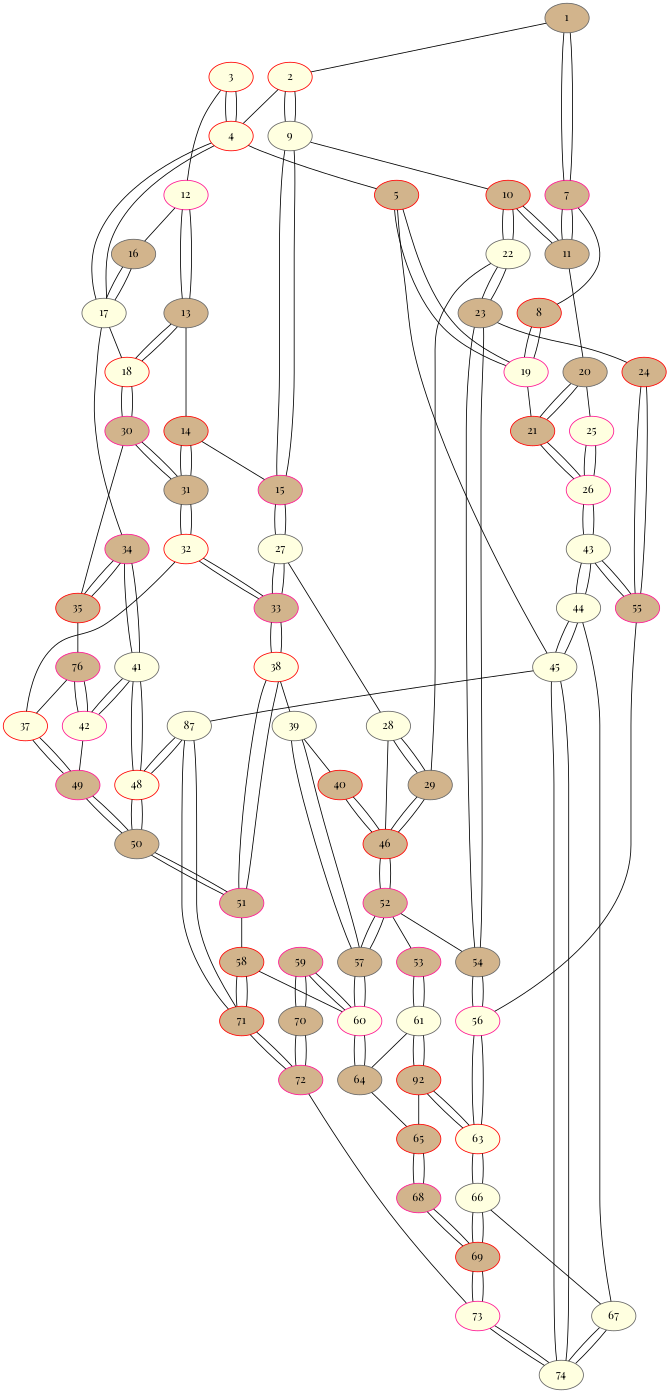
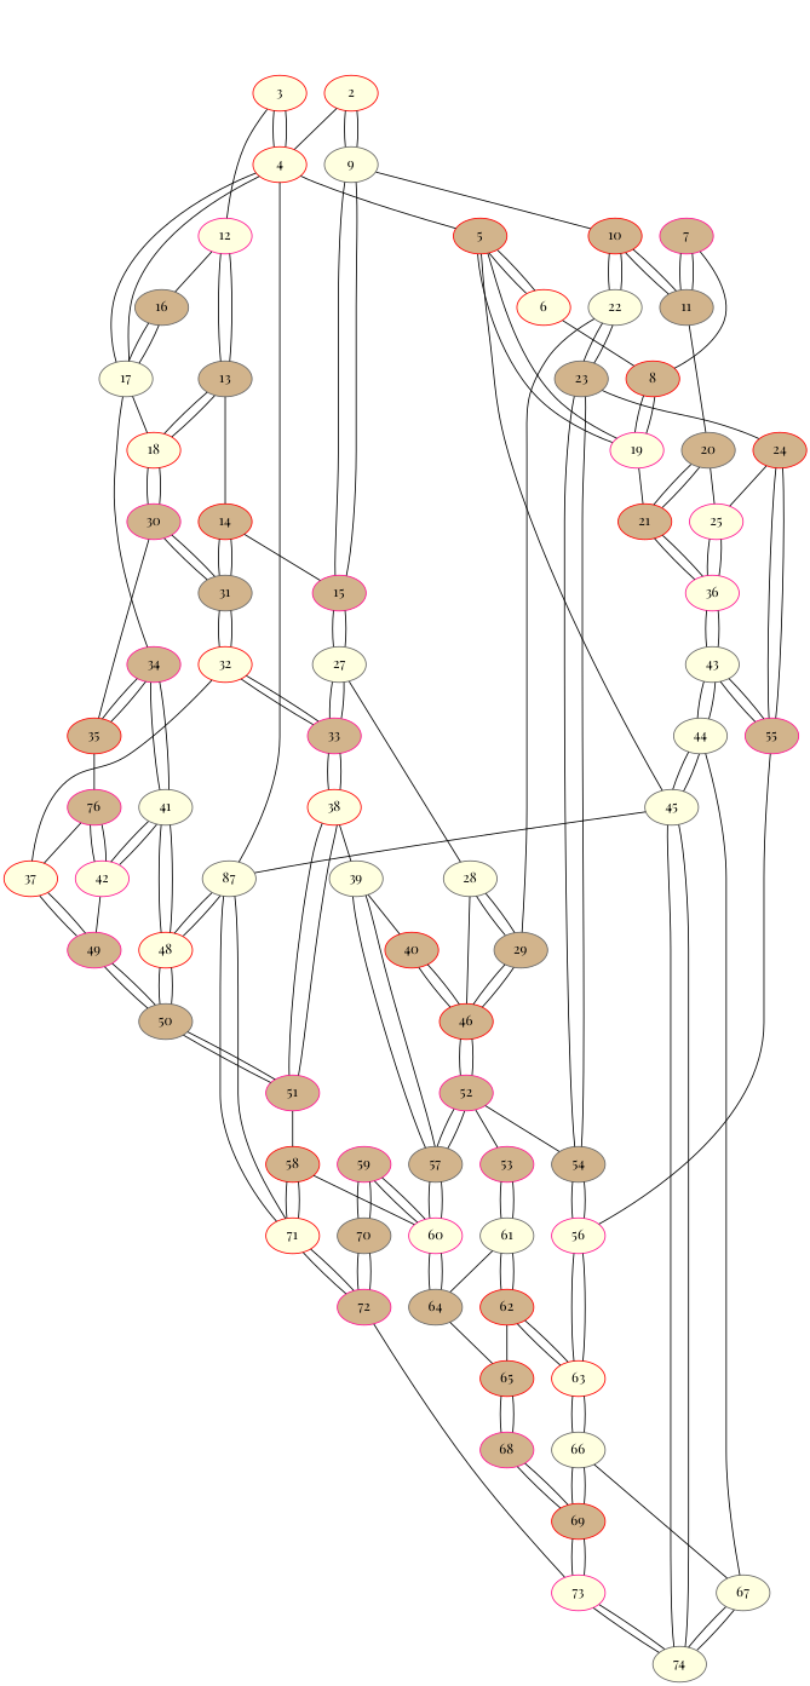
  graph {
    fontname="Playfair Display"
    node [color=gray40 fillcolor=tan fontname="Playfair Display" style=filled]
    edge [fontname="Playfair Display"]
    2 [color=red fillcolor=lightyellow]
-   1
    7 [color=deeppink]
    9 [fillcolor=lightyellow]
    4 [color=red fillcolor=lightyellow]
    8 [color=red]
    11
    3 [color=red fillcolor=lightyellow]
    12 [color=deeppink fillcolor=lightyellow]
    10 [color=red]
    15 [color=deeppink]
    5 [color=red]
    17 [fillcolor=lightyellow]
    n14 [fillcolor=lightyellow label=87]
    13
    16
+   6 [color=red fillcolor=lightyellow]
    19 [color=deeppink fillcolor=lightyellow]
    45 [fillcolor=lightyellow]
    18 [color=red fillcolor=lightyellow]
    34 [color=deeppink]
    48 [color=red fillcolor=lightyellow]
-   71 [color=red]
+   71 [color=red fillcolor=lightyellow]
    21 [color=red]
    74 [fillcolor=lightyellow]
    20
    22 [fillcolor=lightyellow]
    27 [fillcolor=lightyellow]
    23
    29
    25 [color=deeppink fillcolor=lightyellow]
    14 [color=red]
    31
    30 [color=deeppink]
    32 [color=red fillcolor=lightyellow]
    28 [fillcolor=lightyellow]
    33 [color=deeppink]
    35 [color=red]
    41 [fillcolor=lightyellow]
-   26 [color=deeppink fillcolor=lightyellow]
+   26 [color=deeppink fillcolor=lightyellow label=36]
    43 [fillcolor=lightyellow]
    24 [color=red]
    54
    46 [color=red]
    55 [color=deeppink]
    56 [color=deeppink fillcolor=lightyellow]
    44 [fillcolor=lightyellow]
    38 [color=red fillcolor=lightyellow]
    40 [color=red]
    52 [color=deeppink]
    n51 [color=deeppink label=76]
    37 [color=red fillcolor=lightyellow]
    49 [color=deeppink]
    39 [fillcolor=lightyellow]
    51 [color=deeppink]
    42 [color=deeppink fillcolor=lightyellow]
    50
    57
    58 [color=red]
    60 [color=deeppink fillcolor=lightyellow]
    67 [fillcolor=lightyellow]
    53 [color=deeppink]
    72 [color=deeppink]
    61 [fillcolor=lightyellow]
    64
-   62 [color=red label=92]
+   62 [color=red]
    63 [color=red fillcolor=lightyellow]
    66 [fillcolor=lightyellow]
    59 [color=deeppink]
    70
    65 [color=red]
    68 [color=deeppink]
    69 [color=red]
    73 [color=deeppink fillcolor=lightyellow]
    2 -- 9
    2 -- 9
    2 -- 4
-   1 -- 2
-   1 -- 7
-   1 -- 7
    7 -- 8
    7 -- 11
    7 -- 11
    9 -- 10
    9 -- 15
    9 -- 15
    4 -- 5
    4 -- 17
    4 -- 17
+   4 -- n14
    8 -- 19
    8 -- 19
    11 -- 20
    3 -- 4
    3 -- 4
    3 -- 12
    12 -- 13
    12 -- 13
    12 -- 16
    10 -- 11
    10 -- 11
    10 -- 22
    10 -- 22
    15 -- 27
    15 -- 27
+   5 -- 6
+   5 -- 6
    5 -- 19
    5 -- 19
    5 -- 45
    17 -- 18
    17 -- 34
    n14 -- 48
    n14 -- 48
    n14 -- 71
    n14 -- 71
    13 -- 18
    13 -- 18
    13 -- 14
    16 -- 17
    16 -- 17
+   6 -- 8
    19 -- 21
    45 -- n14
    45 -- 74
    45 -- 74
    18 -- 30
    18 -- 30
    34 -- 35
    34 -- 35
    34 -- 41
    34 -- 41
    48 -- 50
    48 -- 50
    71 -- 72
    71 -- 72
    21 -- 26
    21 -- 26
    20 -- 21
    20 -- 21
    20 -- 25
    22 -- 23
    22 -- 23
    22 -- 29
    27 -- 28
    27 -- 33
    27 -- 33
    23 -- 24
    23 -- 54
    23 -- 54
    29 -- 46
    29 -- 46
    25 -- 26
    25 -- 26
    14 -- 15
    14 -- 31
    14 -- 31
    31 -- 32
    31 -- 32
    30 -- 31
    30 -- 31
    30 -- 35
    32 -- 33
    32 -- 33
    32 -- 37
    28 -- 29
    28 -- 29
    28 -- 46
    33 -- 38
    33 -- 38
    35 -- n51
    41 -- 48
    41 -- 48
    41 -- 42
    41 -- 42
    26 -- 43
    26 -- 43
    43 -- 55
    43 -- 55
    43 -- 44
    43 -- 44
+   24 -- 25
    24 -- 55
    24 -- 55
    54 -- 56
    54 -- 56
    46 -- 52
    46 -- 52
    55 -- 56
    56 -- 63
    56 -- 63
    44 -- 45
    44 -- 45
    44 -- 67
    38 -- 39
    38 -- 51
    38 -- 51
    40 -- 46
    40 -- 46
    52 -- 54
    52 -- 57
    52 -- 57
    52 -- 53
    n51 -- 37
    n51 -- 42
    n51 -- 42
    37 -- 49
    37 -- 49
    49 -- 50
    49 -- 50
    39 -- 40
    39 -- 57
    39 -- 57
    51 -- 58
    42 -- 49
    50 -- 51
    50 -- 51
    57 -- 60
    57 -- 60
    58 -- 71
    58 -- 71
    58 -- 60
    60 -- 64
    60 -- 64
    67 -- 74
    67 -- 74
    53 -- 61
    53 -- 61
    72 -- 73
    61 -- 64
    61 -- 62
    61 -- 62
    64 -- 65
    62 -- 63
    62 -- 63
    62 -- 65
    63 -- 66
    63 -- 66
    66 -- 67
    66 -- 69
    66 -- 69
    59 -- 60
    59 -- 60
    59 -- 70
    59 -- 70
    70 -- 72
    70 -- 72
    65 -- 68
    65 -- 68
    68 -- 69
    68 -- 69
    69 -- 73
    69 -- 73
    73 -- 74
    73 -- 74
  }
